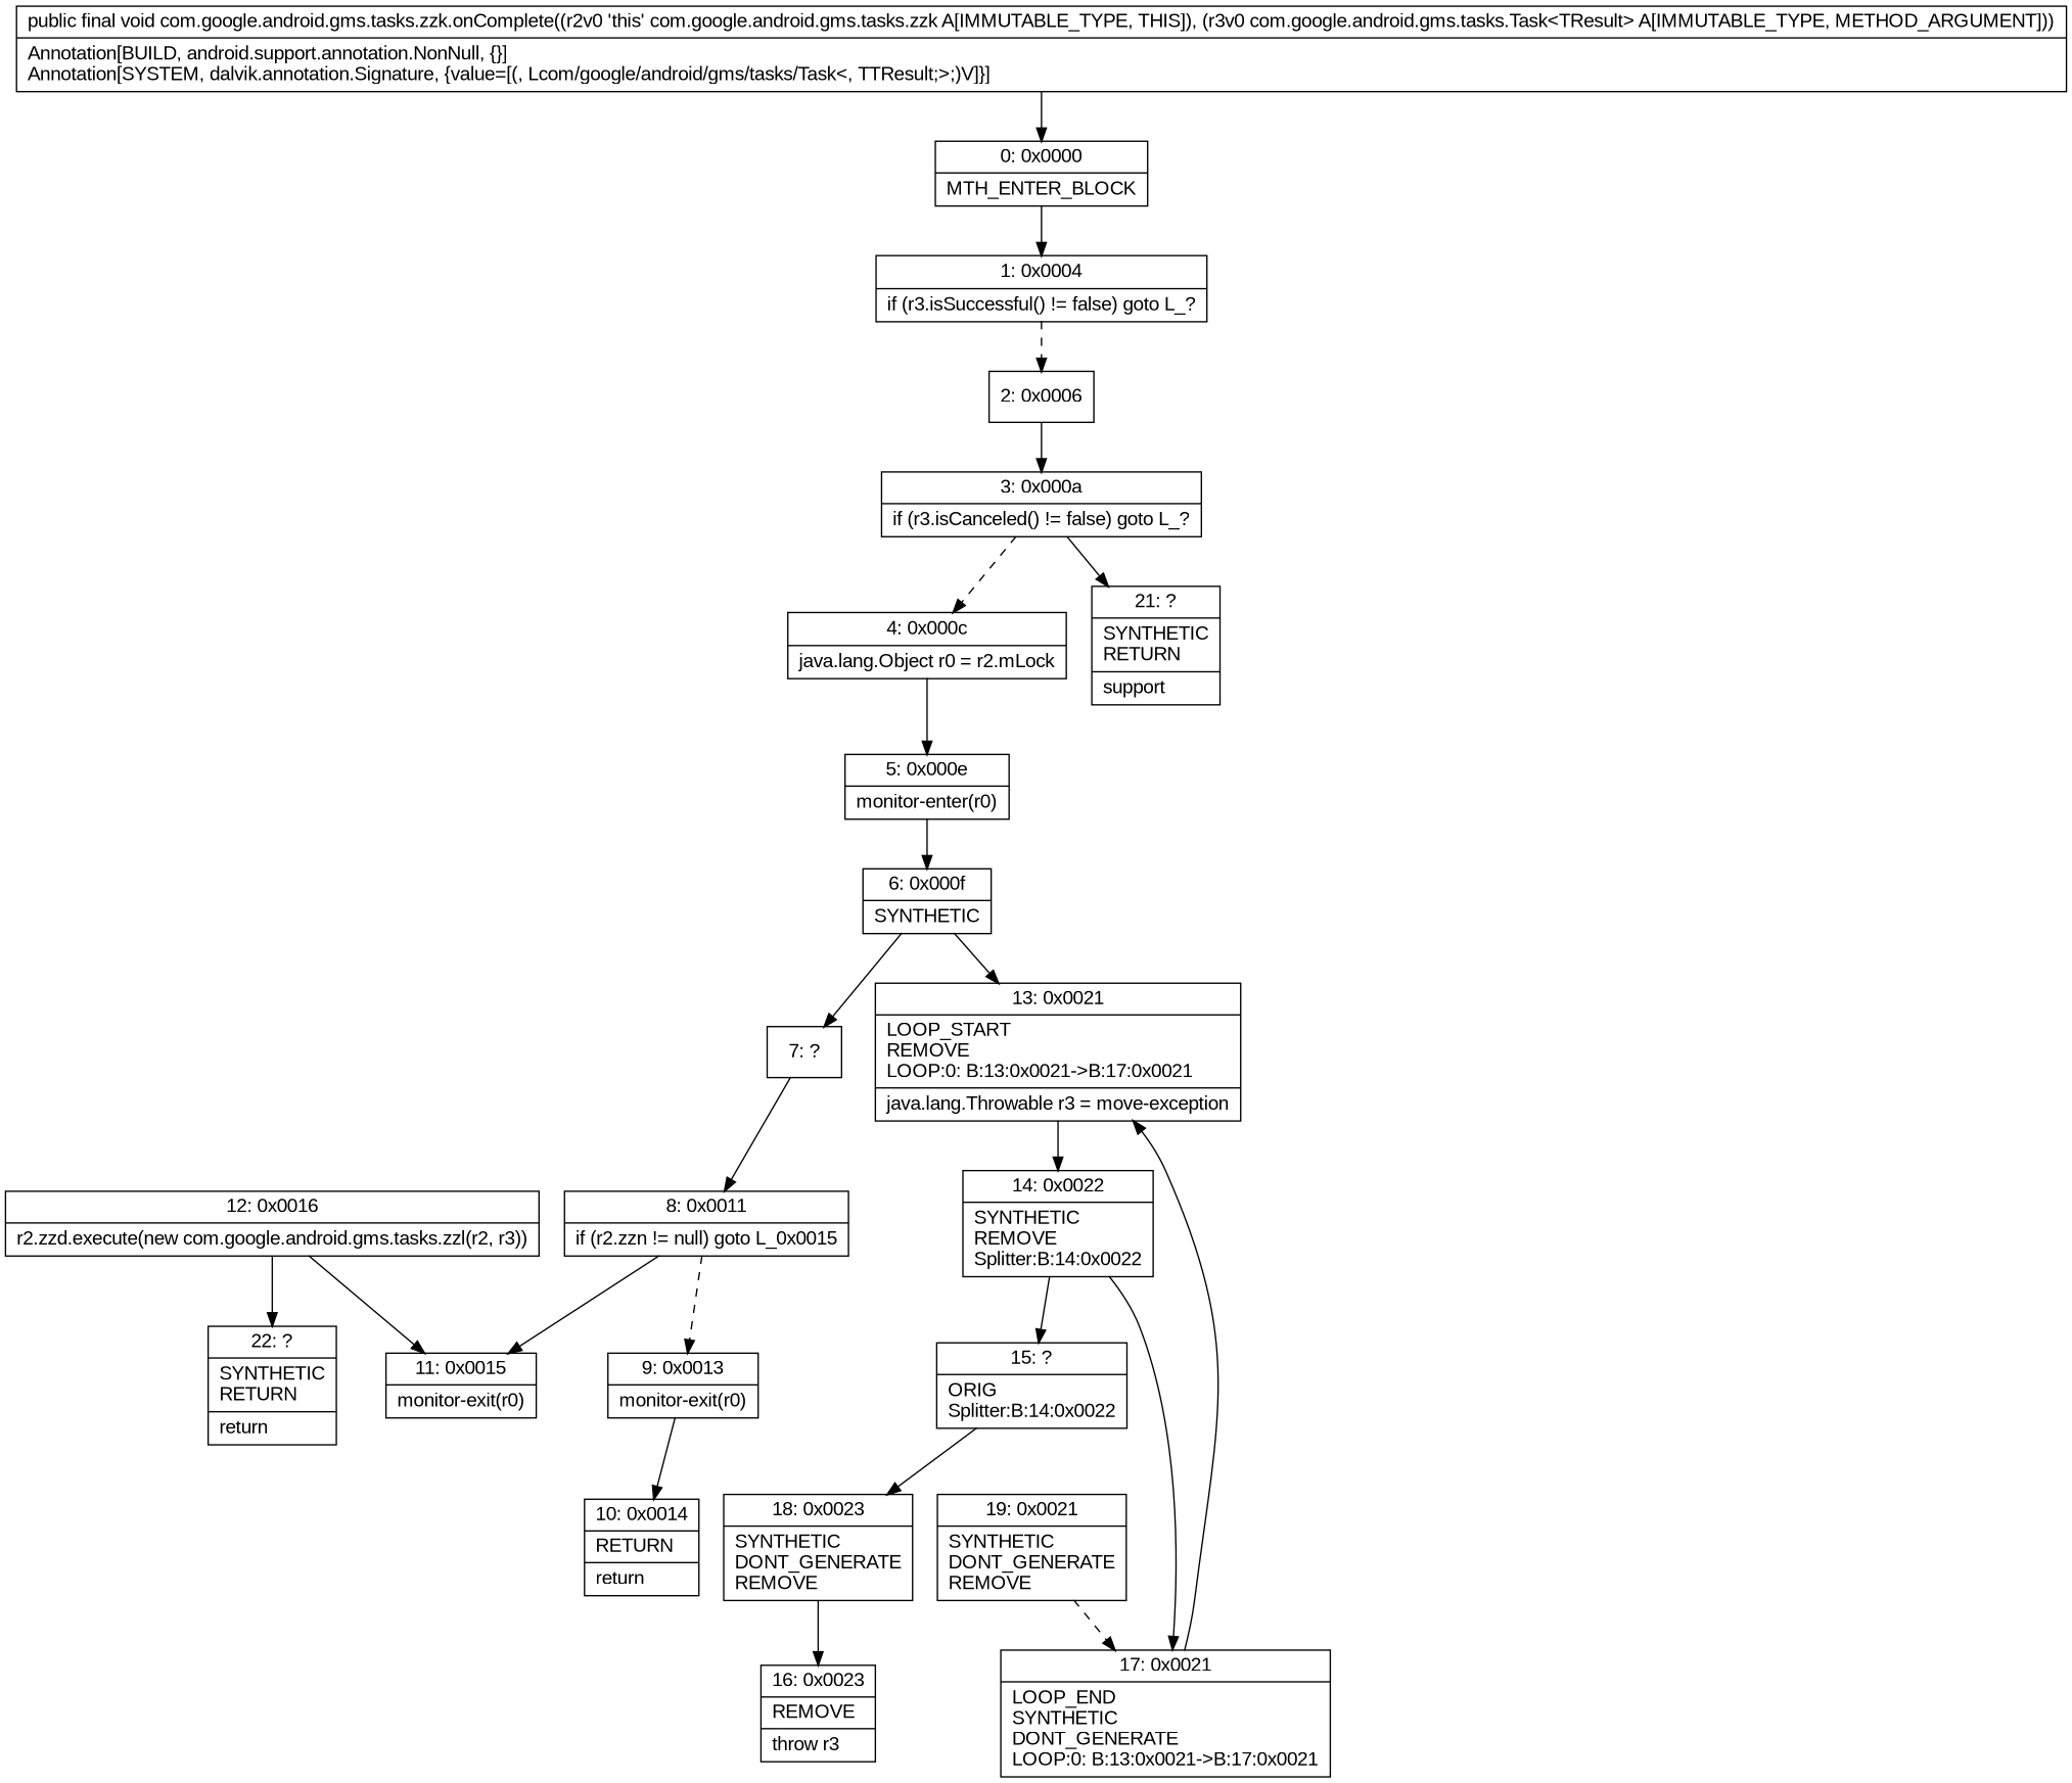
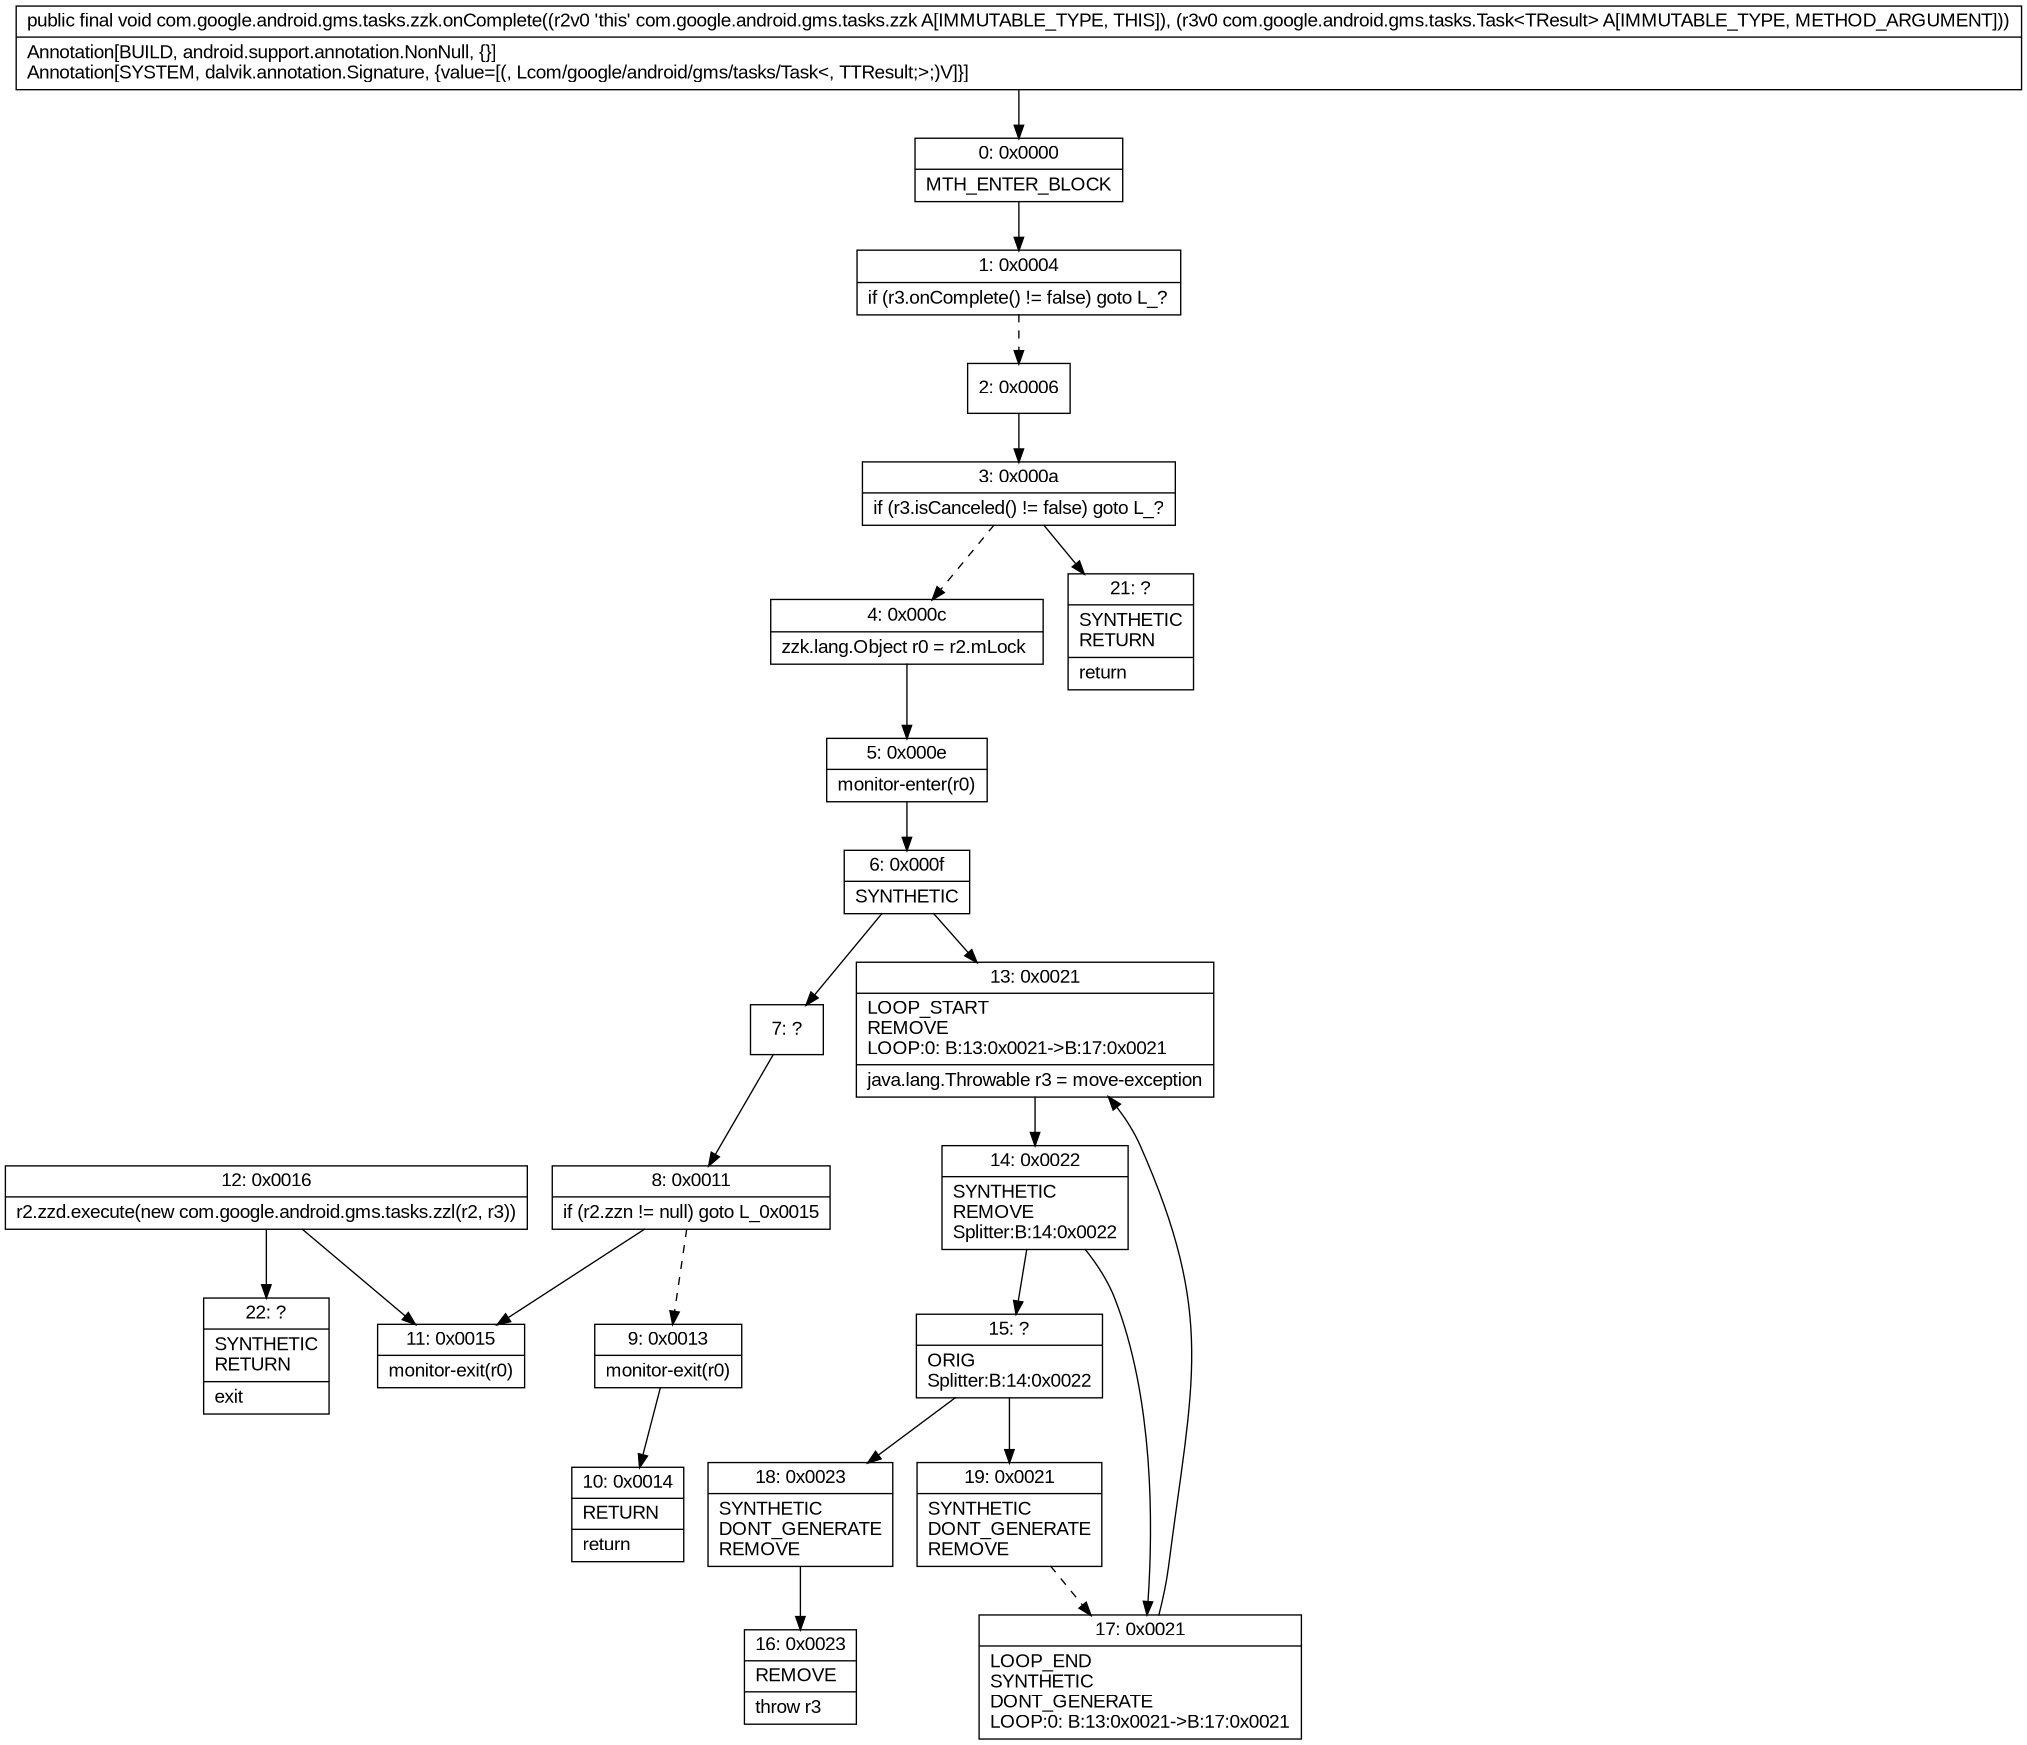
  digraph {
    fontname="Liberation Sans"
    node [fontname="Liberation Sans" shape=record]
    edge [fontname="Liberation Sans"]
    n1 [label="{0\:\ 0x0000|MTH_ENTER_BLOCK\l}"]
-   n2 [label="{1\:\ 0x0004|if (r3.isSuccessful() != false) goto L_?\l}"]
+   n2 [label="{1\:\ 0x0004|if (r3.onComplete() != false) goto L_?\l}"]
    n3 [label="{2\:\ 0x0006}"]
    n4 [label="{3\:\ 0x000a|if (r3.isCanceled() != false) goto L_?\l}"]
-   n5 [label="{4\:\ 0x000c|java.lang.Object r0 = r2.mLock\l}"]
-   n6 [label="{21\:\ ?|SYNTHETIC\lRETURN\l|support\l}"]
+   n5 [label="{4\:\ 0x000c|zzk.lang.Object r0 = r2.mLock\l}"]
+   n6 [label="{21\:\ ?|SYNTHETIC\lRETURN\l|return\l}"]
    n7 [label="{5\:\ 0x000e|monitor\-enter(r0)\l}"]
    n8 [label="{6\:\ 0x000f|SYNTHETIC\l}"]
    n9 [label="{7\:\ ?}"]
    n10 [label="{13\:\ 0x0021|LOOP_START\lREMOVE\lLOOP:0: B:13:0x0021\-\>B:17:0x0021\l|java.lang.Throwable r3 = move\-exception\l}"]
    n11 [label="{8\:\ 0x0011|if (r2.zzn != null) goto L_0x0015\l}"]
    n12 [label="{14\:\ 0x0022|SYNTHETIC\lREMOVE\lSplitter:B:14:0x0022\l}"]
    n13 [label="{9\:\ 0x0013|monitor\-exit(r0)\l}"]
    n14 [label="{11\:\ 0x0015|monitor\-exit(r0)\l}"]
    n15 [label="{10\:\ 0x0014|RETURN\l|return\l}"]
    n16 [label="{12\:\ 0x0016|r2.zzd.execute(new com.google.android.gms.tasks.zzl(r2, r3))\l}"]
-   n17 [label="{22\:\ ?|SYNTHETIC\lRETURN\l|return\l}"]
+   n17 [label="{22\:\ ?|SYNTHETIC\lRETURN\l|exit\l}"]
    n18 [label="{15\:\ ?|ORIG\lSplitter:B:14:0x0022\l}"]
    n19 [label="{17\:\ 0x0021|LOOP_END\lSYNTHETIC\lDONT_GENERATE\lLOOP:0: B:13:0x0021\-\>B:17:0x0021\l}"]
    n20 [label="{18\:\ 0x0023|SYNTHETIC\lDONT_GENERATE\lREMOVE\l}"]
    n21 [label="{19\:\ 0x0021|SYNTHETIC\lDONT_GENERATE\lREMOVE\l}"]
    n22 [label="{16\:\ 0x0023|REMOVE\l|throw r3\l}"]
    n23 [label="{public final void com.google.android.gms.tasks.zzk.onComplete((r2v0 'this' com.google.android.gms.tasks.zzk A[IMMUTABLE_TYPE, THIS]), (r3v0 com.google.android.gms.tasks.Task\<TResult\> A[IMMUTABLE_TYPE, METHOD_ARGUMENT]))  | Annotation[BUILD, android.support.annotation.NonNull, \{\}]\lAnnotation[SYSTEM, dalvik.annotation.Signature, \{value=[(, Lcom\/google\/android\/gms\/tasks\/Task\<, TTResult;\>;)V]\}]\l}"]
    n1 -> n2
    n2 -> n3 [style=dashed]
    n3 -> n4
    n4 -> n5 [style=dashed]
    n4 -> n6
    n5 -> n7
    n7 -> n8
    n8 -> n9
    n8 -> n10
    n9 -> n11
    n10 -> n12
    n11 -> n13 [style=dashed]
    n11 -> n14
    n12 -> n18
    n12 -> n19
    n13 -> n15
    n16 -> n14
    n16 -> n17
    n18 -> n20
+   n18 -> n21
    n19 -> n10
    n20 -> n22
    n21 -> n19 [style=dashed]
    n23 -> n1
  }
